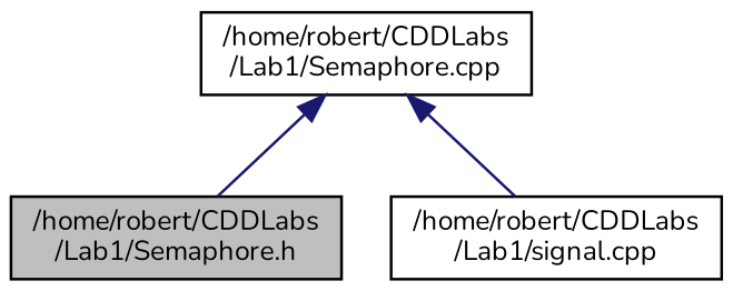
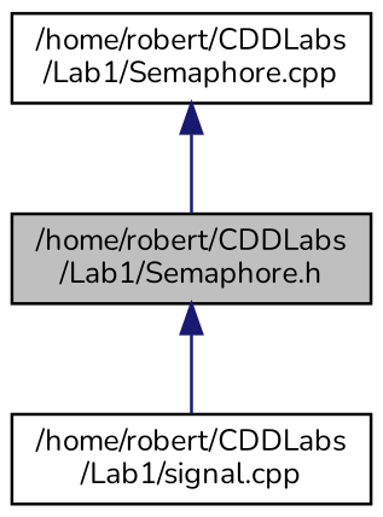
  digraph {
    fontname=Nunito
    node [color=black fillcolor=white fontname=Nunito fontsize=10 shape=record style=filled]
    edge [color=midnightblue dir=back fontname=Nunito fontsize=10 labelfontname=Helvetica labelfontsize=10 style=solid]
    n1 [fillcolor=grey75 fontcolor=black height=0.2 label="/home/robert/CDDLabs\l/Lab1/Semaphore.h" width=0.4]
    n2 [height=0.2 label="/home/robert/CDDLabs\l/Lab1/signal.cpp" width=0.4]
    n3 [height=0.2 label="/home/robert/CDDLabs\l/Lab1/Semaphore.cpp" width=0.4]
-   n3 -> n2
+   n1 -> n2
    n3 -> n1
  }
